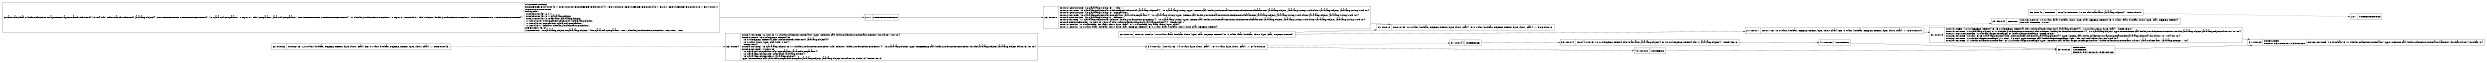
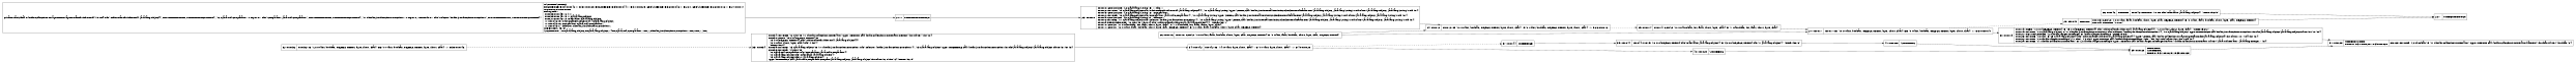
  digraph {
    rankdir=LR
    node [shape=record]
    n1 [label="{21\:\ ?|MTH_ENTER_BLOCK\l}"]
    n2 [label="{23\:\ 0x0000|0x0000: CONST_STR  (r0 I:java.lang.String) =  \"\<this\>\" \l0x0002: INVOKE  (r5 I:java.lang.Object A[D('$this$maxOfWithOrNull' java.lang.Object[])]), (r0 I:java.lang.String) type: STATIC call: kotlin.jvm.internal.Intrinsics.checkNotNullParameter(java.lang.Object, java.lang.String):void A[MD:(java.lang.Object, java.lang.String):void (m)]\l0x0005: CONST_STR  (r0 I:java.lang.String) =  \"comparator\" \l0x0007: INVOKE  (r6 I:java.lang.Object A[D('comparator' java.util.Comparator)]), (r0 I:java.lang.String) type: STATIC call: kotlin.jvm.internal.Intrinsics.checkNotNullParameter(java.lang.Object, java.lang.String):void A[MD:(java.lang.Object, java.lang.String):void (m)]\l0x000a: CONST_STR  (r0 I:java.lang.String) =  \"selector\" \l0x000c: INVOKE  (r7 I:java.lang.Object A[D('selector' kotlin.jvm.functions.Function1)]), (r0 I:java.lang.String) type: STATIC call: kotlin.jvm.internal.Intrinsics.checkNotNullParameter(java.lang.Object, java.lang.String):void A[MD:(java.lang.Object, java.lang.String):void (m)]\l0x000f: ARRAY_LENGTH  (r0 I:int) = (r5 I:??[] A[D('$this$maxOfWithOrNull' java.lang.Object[])])  (LINE:15671)\l0x0010: CONST  (r1 I:??[boolean, int, float, short, byte, char]) = (1 ??[boolean, int, float, short, byte, char]) \l0x0011: CONST  (r2 I:??[int, float, boolean, short, byte, char, OBJECT, ARRAY]) = (0 ??[int, float, boolean, short, byte, char, OBJECT, ARRAY]) \l}"]
    n3 [label="{24\:\ 0x0012|0x0012: IF  (r0 I:??[int, boolean, OBJECT, ARRAY, byte, short, char]) != (0 ??[int, boolean, OBJECT, ARRAY, byte, short, char])  \-\> B:26:0x0016 \l}"]
+   n4 [label="{25\:\ 0x0014|0x0014: CONST  (r0 I:??[boolean, int, float, short, byte, char]) = (1 ??[boolean, int, float, short, byte, char]) \l}"]
    n5 [label="{27\:\ 0x0017|0x0017: IF  (r0 I:??[int, boolean, OBJECT, ARRAY, byte, short, char]) == (0 ??[int, boolean, OBJECT, ARRAY, byte, short, char])  \-\> B:30:0x001b \l}"]
    n6 [label="{26\:\ 0x0016|0x0016: CONST  (r0 I:??[int, float, boolean, short, byte, char, OBJECT, ARRAY]) = (0 ??[int, float, boolean, short, byte, char, OBJECT, ARRAY]) \l}"]
    n7 [label="{28\:\ 0x0019|RETURN\l|0x0019: CONST  (r0 I:??[int, float, boolean, short, byte, char, OBJECT, ARRAY]) = (0 ??[int, float, boolean, short, byte, char, OBJECT, ARRAY]) \l0x001a: RETURN  (r0 I:R) \l}"]
    n8 [label="{30\:\ 0x001b|0x001b: AGET  (r0 I:??[OBJECT, ARRAY]) = (r5 I:??[OBJECT, ARRAY][] A[D('$this$maxOfWithOrNull' java.lang.Object[])]), (r2 I:??[int, short, byte, char])  (LINE:15672)\l0x001d: INVOKE  (r0 I:java.lang.Object) = (r7 I:kotlin.jvm.functions.Function1 A[D('selector' kotlin.jvm.functions.Function1)]), (r0 I:java.lang.Object) type: INTERFACE call: kotlin.jvm.functions.Function1.invoke(java.lang.Object):java.lang.Object A[MD:(P1):R (m)]\l0x0021: NEW_INSTANCE  (r2 I:kotlin.ranges.IntRange) =  kotlin.ranges.IntRange  (LINE:15673)\l0x0023: INVOKE  (r3 I:int) = (r5 I:java.lang.Object[] A[D('$this$maxOfWithOrNull' java.lang.Object[])]) type: STATIC call: kotlin.collections.ArraysKt.getLastIndex(java.lang.Object[]):int A[MD:\<T\>:(T[]):int (m)]\l0x0027: INVOKE  (r2 I:kotlin.ranges.IntRange), (r1 I:int), (r3 I:int) type: DIRECT call: kotlin.ranges.IntRange.\<init\>(int, int):void A[MD:(int, int):void (m)]\l0x002a: INVOKE  (r1 I:kotlin.collections.IntIterator) = (r2 I:kotlin.ranges.IntRange) type: VIRTUAL call: kotlin.ranges.IntRange.iterator():kotlin.collections.IntIterator A[MD:():java.util.Iterator\<java.lang.Integer\> (m)]\l}"]
    n9 [label="{22\:\ ?|MTH_EXIT_BLOCK\l}"]
-   n10 [label="{31\:\ 0x002e|LOOP_START\lLOOP:0: B:31:0x002e\-\>B:39:0x002e\l|0x002e: INVOKE  (r2 I:boolean) = (r1 I:kotlin.collections.IntIterator) type: VIRTUAL call: kotlin.collections.IntIterator.hasNext():boolean A[MD:():boolean (c)]\l}"]
+   n10 [label="{31\:\ 0x002e|METHOD_START\lLOOP:0: B:31:0x002e\-\>B:39:0x002e\l|0x002e: INVOKE  (r2 I:boolean) = (r1 I:kotlin.collections.IntIterator) type: VIRTUAL call: kotlin.collections.IntIterator.hasNext():boolean A[MD:():boolean (c)]\l}"]
    n11 [label="{32\:\ 0x0032|0x0032: IF  (r2 I:??[int, boolean, OBJECT, ARRAY, byte, short, char]) == (0 ??[int, boolean, OBJECT, ARRAY, byte, short, char])  \-\> B:38:0x0046 \l}"]
    n12 [label="{33\:\ 0x0034|0x0034: INVOKE  (r2 I:int) = (r1 I:kotlin.collections.IntIterator) type: VIRTUAL call: kotlin.collections.IntIterator.nextInt():int A[MD:():int (m)]\l0x0038: AGET  (r3 I:??[OBJECT, ARRAY]) = \l  (r5 I:??[OBJECT, ARRAY][] A[D('$this$maxOfWithOrNull' java.lang.Object[])])\l  (r2 I:??[int, short, byte, char] A[D('i' int)])\l  (LINE:15674)\l0x003a: INVOKE  (r3 I:java.lang.Object) = (r7 I:kotlin.jvm.functions.Function1 A[D('selector' kotlin.jvm.functions.Function1)]), (r3 I:java.lang.Object) type: INTERFACE call: kotlin.jvm.functions.Function1.invoke(java.lang.Object):java.lang.Object A[MD:(P1):R (m)]\l0x003e: INVOKE  (r4 I:int) = \l  (r6 I:java.util.Comparator A[D('comparator' java.util.Comparator)])\l  (r0 I:java.lang.Object A[D('maxValue' java.lang.Object)])\l  (r3 I:java.lang.Object A[D('v' java.lang.Object)])\l type: INTERFACE call: java.util.Comparator.compare(java.lang.Object, java.lang.Object):int A[MD:(T, T):int (c)] (LINE:15675)\l}"]
    n13 [label="{34\:\ 0x0042|0x0042: IF  (r4 I:??[int, byte, short, char]) \>= (0 ??[int, byte, short, char])  \-\> B:40:0x002e \l}"]
    n14 [label="{37\:\ 0x0044|INTERFACE\l}"]
    n15 [label="{40\:\ 0x002e|SYNTHETIC\l}"]
    n16 [label="{35\:\ 0x0044|0x0044: MOVE  (r0 I:??[OBJECT, ARRAY] A[D('maxValue' java.lang.Object)]) = (r3 I:??[OBJECT, ARRAY] A[D('v' java.lang.Object)])  (LINE:15676)\l}"]
    n17 [label="{39\:\ 0x002e|LOOP_END\lSYNTHETIC\lLOOP:0: B:31:0x002e\-\>B:39:0x002e\l}"]
    n18 [label="{41\:\ 0x002e|SYNTHETIC\l}"]
    n19 [label="{36\:\ 0x0046|RETURN\l|0x0046: RETURN  (r0 I:R A[D('maxValue' java.lang.Object)])  (LINE:15679)\l}"]
    n20 [label="{private static final R kotlin.collections.ArraysKt___ArraysKt.maxOfWithOrNull((r5 I:T[] A[D('$this$maxOfWithOrNull' java.lang.Object[]), IMMUTABLE_TYPE, METHOD_ARGUMENT]), (r6 I:java.util.Comparator\<? super R\> A[D('comparator' java.util.Comparator), IMMUTABLE_TYPE, METHOD_ARGUMENT]), (r7 I:kotlin.jvm.functions.Function1\<? super T, ? extends R\> A[D('selector' kotlin.jvm.functions.Function1), IMMUTABLE_TYPE, METHOD_ARGUMENT]))  | USE_LINES_HINTS\lBACK_EDGE: B:34:0x0042 \-\> B:31:0x002e, BACK_EDGE: B:35:0x0044 \-\> B:31:0x002e, CROSS_EDGE: B:36:0x0046 \-\> B:22:?, CROSS_EDGE: B:26:0x0016 \-\> B:27:0x0017\lINLINE_NOT_NEEDED\lDebug Info:\l  0x0038\-0x0045: r2 'i' I\l  0x003e\-0x0045: r3 'v' Ljava\/lang\/Object;\l  0x0021\-0x0046: r0 'maxValue' Ljava\/lang\/Object;\l  \-1 \-0x0046: r5 '$this$maxOfWithOrNull' [Ljava\/lang\/Object;\l  \-1 \-0x0046: r6 'comparator' Ljava\/util\/Comparator;\l  \-1 \-0x0046: r7 'selector' Lkotlin\/jvm\/functions\/Function1;\lTYPE_VARS: [R, T]\lSIGNATURE: \<T:Ljava\/lang\/Object;R:Ljava\/lang\/Object;\>([TT;Ljava\/util\/Comparator\<\-TR;\>;Lkotlin\/jvm\/functions\/Function1\<\-TT;+TR;\>;)TR;\l}"]
    n1 -> n2
    n2 -> n3
+   n3 -> n4 [style=dashed]
+   n4 -> n5
    n5 -> n7 [style=dashed]
    n5 -> n8
    n6 -> n3
    n6 -> n5
+   n7 -> n9
    n8 -> n10
    n11 -> n12 [style=dashed]
    n12 -> n13
    n13 -> n14 [style=dashed]
    n13 -> n15
    n14 -> n16
    n15 -> n17
    n16 -> n18
    n17 -> n10
    n18 -> n17
-   n19 -> n9 [style=dashed]
+   n19 -> n9
    n20 -> n1
  }
